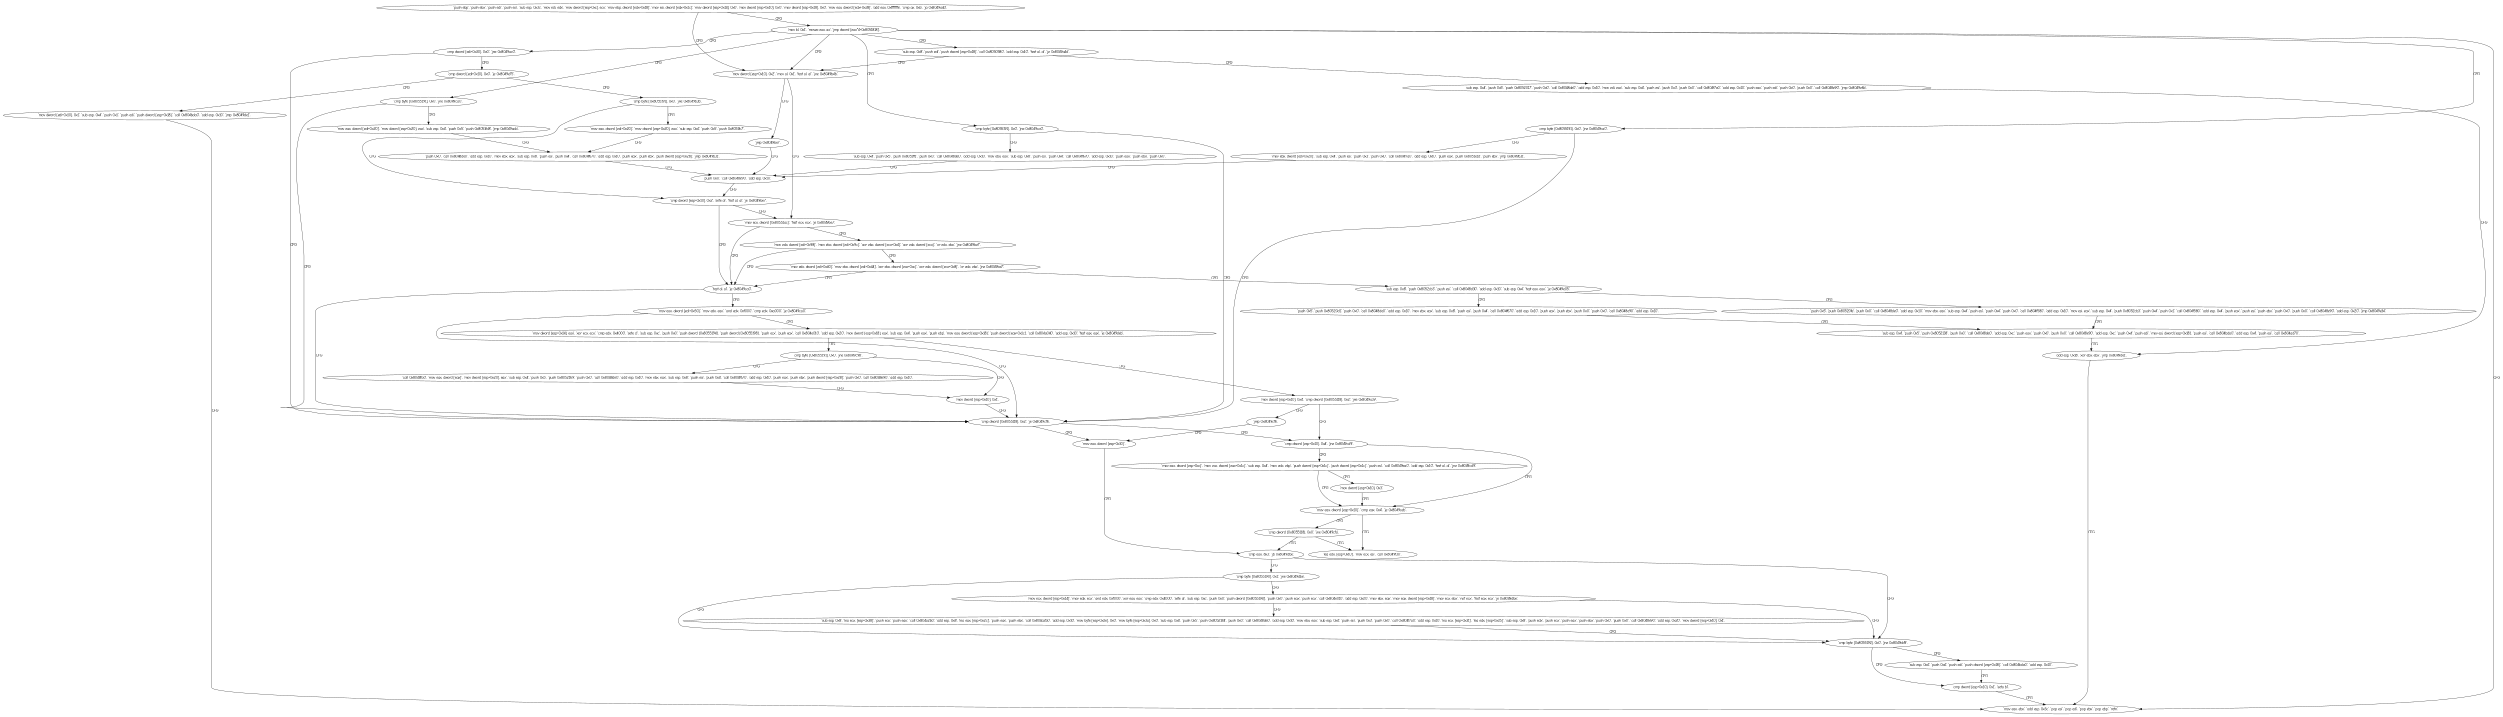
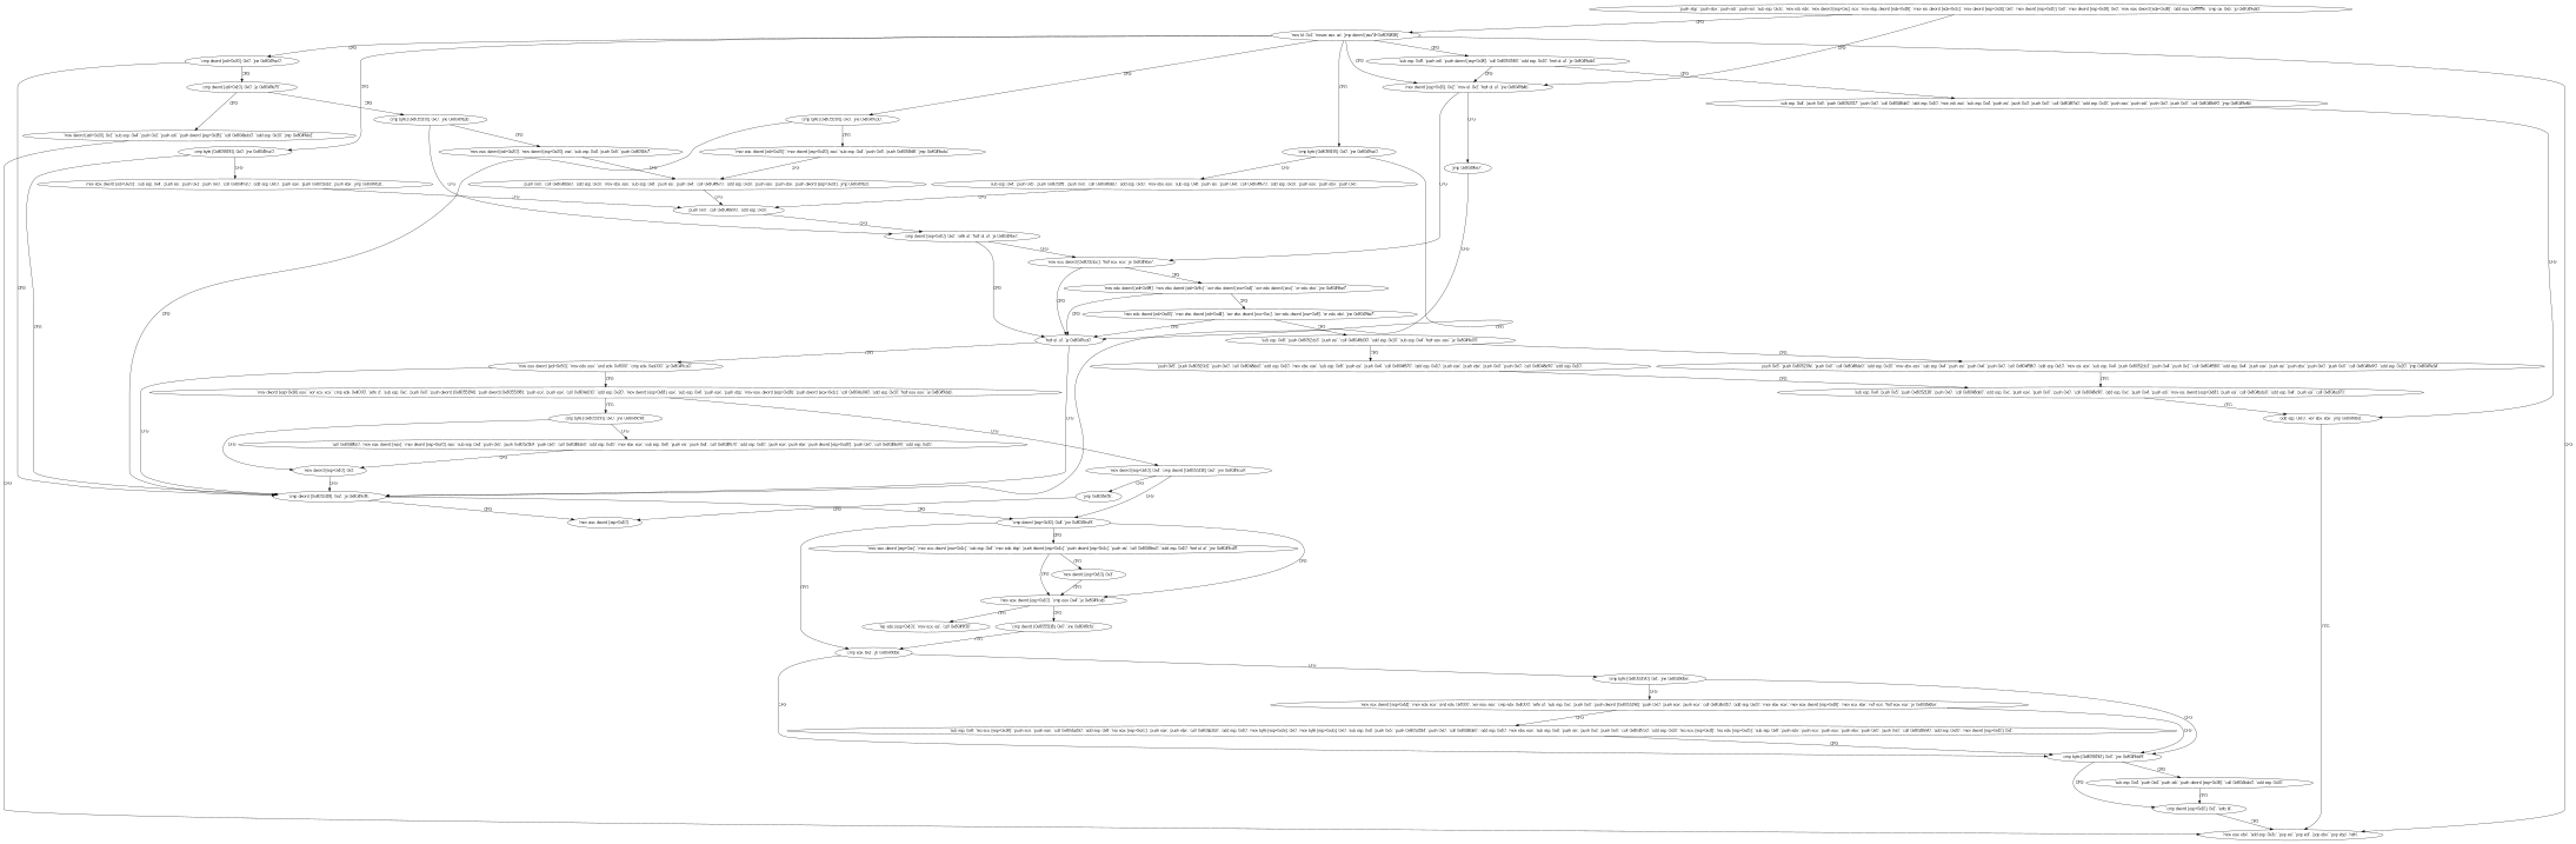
  digraph {
    fontname="Comic Neue"
    node [fontname="Comic Neue"]
    edge [fontname="Comic Neue"]
    n1 [label="'push ebp', 'push ebx', 'push edi', 'push esi', 'sub esp, 0x3c', 'mov edi, edx', 'mov dword [esp+0xc], ecx', 'mov ebp, dword [edx+0x18]', 'mov esi, dword [edx+0x1c]', 'mov dword [esp+0x14], 0x0', 'mov dword [esp+0x10], 0x0', 'mov dword [esp+0x18], 0x0', 'mov eax, dword [edx+0x38]', 'add eax, 0xfffffffe', 'cmp ax, 0xb', 'ja 0x8049a4d', "]
    n2 [label="'mov dword [esp+0x10], 0x2', 'mov al, 0x1', 'test al, al', 'jne 0x8049b4b', "]
    n3 [label="'mov bl, 0x1', 'movzx eax, ax', 'jmp dword [eax*4+0x8051818]', "]
    n4 [label="'mov ecx, dword [0x80551ac]', 'test ecx, ecx', 'je 0x8049be7', "]
    n5 [label="'jmp 0x8049be7', "]
    n6 [label="'sub esp, 0x8', 'push edi', 'push dword [esp+0x18]', 'call 0x8050580', 'add esp, 0x10', 'test al, al', 'je 0x8049a4d', "]
    n7 [label="'cmp byte [0x8055191], 0x0', 'jne 0x8049ca0', "]
    n8 [label="'cmp byte [0x8055191], 0x0', 'jne 0x8049ca0', "]
    n9 [label="'cmp dword [edi+0x30], 0x0', 'jne 0x8049ac0', "]
    n10 [label="'cmp byte [0x8055191], 0x0', 'jne 0x8049ca0', "]
    n11 [label="'mov eax, ebx', 'add esp, 0x3c', 'pop esi', 'pop edi', 'pop ebx', 'pop ebp', 'retn', "]
    n12 [label="'test al, al', 'je 0x8049ca0', "]
    n13 [label="'mov edx, dword [edi+0x98]', 'mov ebx, dword [edi+0x9c]', 'xor ebx, dword [ecx+0x4]', 'xor edx, dword [ecx]', 'or edx, ebx', 'jne 0x8049be7', "]
    n14 [label="'sub esp, 0x4', 'push 0x5', 'push 0x8052017', 'push 0x0', 'call 0x8048de0', 'add esp, 0x10', 'mov edi, eax', 'sub esp, 0x4', 'push esi', 'push 0x3', 'push 0x0', 'call 0x804f7a0', 'add esp, 0x10', 'push eax', 'push edi', 'push 0x0', 'push 0x0', 'call 0x8048e90', 'jmp 0x8049e6b', "]
    n15 [label="'cmp dword [0x8055118], 0x2', 'je 0x8049cf6', "]
    n16 [label="'mov eax, dword [edi+0x20]', 'mov dword [esp+0x20], eax', 'sub esp, 0x4', 'push 0x5', 'push 0x8051fd8', 'jmp 0x8049ada', "]
    n17 [label="'mov ebx, dword [edi+0x20]', 'sub esp, 0x4', 'push esi', 'push 0x3', 'push 0x0', 'call 0x804f7a0', 'add esp, 0x10', 'push eax', 'push 0x8051e1d', 'push ebx', 'jmp 0x8049b31', "]
    n18 [label="'cmp dword [edi+0x10], 0x0', 'je 0x8049e75', "]
    n19 [label="'sub esp, 0x4', 'push 0x5', 'push 0x8051ff1', 'push 0x0', 'call 0x8048de0', 'add esp, 0x10', 'mov ebx, eax', 'sub esp, 0x8', 'push esi', 'push 0x4', 'call 0x804f670', 'add esp, 0x10', 'push eax', 'push ebx', 'push 0x0', "]
    n20 [label="'mov eax, dword [edi+0x50]', 'mov edx, eax', 'and edx, 0xf000', 'cmp edx, 0xa000', 'je 0x8049ca0', "]
    n21 [label="'mov edx, dword [edi+0x40]', 'mov ebx, dword [edi+0x44]', 'xor ebx, dword [ecx+0xc]', 'xor edx, dword [ecx+0x8]', 'or edx, ebx', 'jne 0x8049be7', "]
-   n22 [label="'add esp, 0x18', 'xor ebx, ebx', 'jmp 0x8049de1',"]
+   n22 [label="'add esp, 0x10', 'xor ebx, ebx', 'jmp 0x8049de1', "]
    n23 [label="'mov eax, dword [esp+0x10]', "]
    n24 [label="'cmp dword [esp+0x10], 0x4', 'jne 0x8049cd9', "]
    n25 [label="'push 0x0', 'call 0x8048de0', 'add esp, 0x10', 'mov ebx, eax', 'sub esp, 0x8', 'push esi', 'push 0x4', 'call 0x804f670', 'add esp, 0x10', 'push eax', 'push ebx', 'push dword [esp+0x28]', 'jmp 0x8049b31', "]
    n26 [label="'push 0x0', 'call 0x8048e90', 'add esp, 0x10', "]
    n27 [label="'cmp byte [0x8055191], 0x0', 'jne 0x8049b3b', "]
    n28 [label="'cmp dword [esp+0x10], 0x2', 'sete al', 'test al, al', 'je 0x8049be7', "]
    n29 [label="'mov eax, dword [edi+0x20]', 'mov dword [esp+0x20], eax', 'sub esp, 0x4', 'push 0x5', 'push 0x8051fc7', "]
    n30 [label="'mov dword [edi+0x10], 0x1', 'sub esp, 0x4', 'push 0x1', 'push edi', 'push dword [esp+0x18]', 'call 0x804bda0', 'add esp, 0x10', 'jmp 0x8049de1', "]
    n31 [label="'mov dword [esp+0x14], eax', 'xor ecx, ecx', 'cmp edx, 0x4000', 'sete cl', 'sub esp, 0xc', 'push 0x0', 'push dword [0x8055194]', 'push dword [0x8055198]', 'push ecx', 'push eax', 'call 0x804e010', 'add esp, 0x20', 'mov dword [esp+0x18], eax', 'sub esp, 0x4', 'push eax', 'push ebp', 'mov eax, dword [esp+0x18]', 'push dword [eax+0x1c]', 'call 0x804a040', 'add esp, 0x10', 'test eax, eax', 'je 0x8049deb', "]
    n32 [label="'sub esp, 0x8', 'push 0x8052cb3', 'push esi', 'call 0x8048d30', 'add esp, 0x10', 'sub esp, 0x4', 'test eax, eax', 'je 0x8049e05', "]
    n33 [label="'cmp eax, 8x3', 'jb 0x8049dbe',"]
    n34 [label="'mov eax, dword [esp+0x10]', 'cmp eax, 0x4', 'je 0x8049ceb', "]
    n35 [label="'mov eax, dword [esp+0xc]', 'mov ecx, dword [eax+0x1c]', 'sub esp, 0x4', 'mov edx, ebp', 'push dword [esp+0x1c]', 'push dword [esp+0x1c]', 'push esi', 'call 0x8049ea0', 'add esp, 0x10', 'test al, al', 'jne 0x8049cd9', "]
    n36 [label="'mov dword [esp+0x10], 0x4', 'cmp dword [0x8055118], 0x2', 'jne 0x8049ca9', "]
    n37 [label="'cmp byte [0x8055191], 0x0', 'jne 0x8049c98', "]
    n38 [label="'push 0x5', 'push 0x80520d1', 'push 0x0', 'call 0x8048de0', 'add esp, 0x10', 'mov ebx, eax', 'sub esp, 0x8', 'push esi', 'push 0x4', 'call 0x804f670', 'add esp, 0x10', 'push eax', 'push ebx', 'push 0x0', 'push 0x0', 'call 0x8048e90', 'add esp, 0x10', "]
    n39 [label="'push 0x5', 'push 0x80520fe', 'push 0x0', 'call 0x8048de0', 'add esp, 0x10', 'mov ebx, eax', 'sub esp, 0x4', 'push esi', 'push 0x4', 'push 0x0', 'call 0x804f580', 'add esp, 0x10', 'mov esi, eax', 'sub esp, 0x4', 'push 0x8052cb3', 'push 0x4', 'push 0x1', 'call 0x804f580', 'add esp, 0x4', 'push eax', 'push esi', 'push ebx', 'push 0x0', 'push 0x0', 'call 0x8048e90', 'add esp, 0x20', 'jmp 0x8049e34', "]
    n40 [label="'cmp byte [0x8055192], 0x0', 'jne 0x8049dd9', "]
    n41 [label="'cmp byte [0x8055190], 0x1', 'jne 0x8049dbe', "]
    n42 [label="'lea edx, [esp+0x10]', 'mov ecx, esi', 'call 0x8049f30', "]
    n43 [label="'cmp dword [0x8055118], 0x0', 'jne 0x8049cfa', "]
    n44 [label="'mov dword [esp+0x10], 0x3', "]
    n45 [label="'jmp 0x8049cf6', "]
    n46 [label="'mov dword [esp+0x10], 0x1', "]
    n47 [label="'call 0x8048fa0', 'mov eax, dword [eax]', 'mov dword [esp+0x20], eax', 'sub esp, 0x4', 'push 0x5', 'push 0x8052169', 'push 0x0', 'call 0x8048de0', 'add esp, 0x10', 'mov ebx, eax', 'sub esp, 0x8', 'push esi', 'push 0x4', 'call 0x804f670', 'add esp, 0x10', 'push eax', 'push ebx', 'push dword [esp+0x28]', 'push 0x0', 'call 0x8048e90', 'add esp, 0x10', "]
    n48 [label="'sub esp, 0x4', 'push 0x5', 'push 0x8052138', 'push 0x0', 'call 0x8048de0', 'add esp, 0xc', 'push eax', 'push 0x0', 'push 0x0', 'call 0x8048e90', 'add esp, 0xc', 'push 0x4', 'push edi', 'mov esi, dword [esp+0x18]', 'push esi', 'call 0x804bda0', 'add esp, 0x4', 'push esi', 'call 0x804ad70', "]
    n49 [label="'cmp dword [esp+0x10], 0x1', 'seta bl', "]
    n50 [label="'sub esp, 0x4', 'push 0x4', 'push edi', 'push dword [esp+0x18]', 'call 0x804bda0', 'add esp, 0x10', "]
    n51 [label="'mov ecx, dword [esp+0x14]', 'mov edx, ecx', 'and edx, 0xf000', 'xor eax, eax', 'cmp edx, 0x4000', 'sete al', 'sub esp, 0xc', 'push 0x0', 'push dword [0x8055194]', 'push 0x0', 'push eax', 'push ecx', 'call 0x804e010', 'add esp, 0x20', 'mov ebx, eax', 'mov eax, dword [esp+0x18]', 'mov ecx, ebx', 'not ecx', 'test eax, ecx', 'je 0x8049dbe', "]
    n52 [label="'sub esp, 0x8', 'lea ecx, [esp+0x38]', 'push ecx', 'push eax', 'call 0x804a2b0', 'add esp, 0x8', 'lea eax, [esp+0x2c]', 'push eax', 'push ebx', 'call 0x804a2b0', 'add esp, 0x10', 'mov byte [esp+0x2e], 0x0', 'mov byte [esp+0x3a], 0x0', 'sub esp, 0x4', 'push 0x5', 'push 0x8052184', 'push 0x0', 'call 0x8048de0', 'add esp, 0x10', 'mov ebx, eax', 'sub esp, 0x4', 'push esi', 'push 0x3', 'push 0x0', 'call 0x804f7a0', 'add esp, 0x10', 'lea ecx, [esp+0x31]', 'lea edx, [esp+0x25]', 'sub esp, 0x8', 'push edx', 'push ecx', 'push eax', 'push ebx', 'push 0x0', 'push 0x0', 'call 0x8048e90', 'add esp, 0x20', 'mov dword [esp+0x10], 0x1', "]
    n1 -> n2 [label=CFG]
    n1 -> n3 [label=CFG]
    n2 -> n4 [label=CFG]
    n2 -> n5 [label=CFG]
    n3 -> n2 [label=CFG]
    n3 -> n6 [label=CFG]
    n3 -> n7 [label=CFG]
    n3 -> n8 [label=CFG]
    n3 -> n9 [label=CFG]
    n3 -> n10 [label=CFG]
    n3 -> n11 [label=CFG]
    n4 -> n12 [label=CFG]
    n4 -> n13 [label=CFG]
-   n5 -> n26 [label=CFG]
+   n5 -> n12 [label=CFG]
    n6 -> n2 [label=CFG]
    n6 -> n14 [label=CFG]
    n7 -> n15 [label=CFG]
    n7 -> n16 [label=CFG]
    n8 -> n15 [label=CFG]
    n8 -> n17 [label=CFG]
    n9 -> n15 [label=CFG]
    n9 -> n18 [label=CFG]
    n10 -> n15 [label=CFG]
    n10 -> n19 [label=CFG]
    n12 -> n15 [label=CFG]
    n12 -> n20 [label=CFG]
    n13 -> n12 [label=CFG]
    n13 -> n21 [label=CFG]
    n14 -> n22 [label=CFG]
    n15 -> n23 [label=CFG]
    n15 -> n24 [label=CFG]
    n16 -> n25 [label=CFG]
    n17 -> n26 [label=CFG]
    n18 -> n27 [label=CFG]
    n18 -> n30 [label=CFG]
    n19 -> n26 [label=CFG]
    n20 -> n15 [label=CFG]
    n20 -> n31 [label=CFG]
    n21 -> n12 [label=CFG]
    n21 -> n32 [label=CFG]
    n22 -> n11 [label=CFG]
-   n23 -> n33 [label=CFG]
+   n24 -> n33 [label=CFG]
    n24 -> n34 [label=CFG]
    n24 -> n35 [label=CFG]
    n25 -> n26 [label=CFG]
    n26 -> n28 [label=CFG]
    n27 -> n28 [label=CFG]
    n27 -> n29 [label=CFG]
    n28 -> n4 [label=CFG]
    n28 -> n12 [label=CFG]
    n29 -> n25 [label=CFG]
    n30 -> n11 [label=CFG]
    n31 -> n36 [label=CFG]
    n31 -> n37 [label=CFG]
    n32 -> n38 [label=CFG]
    n32 -> n39 [label=CFG]
    n33 -> n40 [label=CFG]
    n33 -> n41 [label=CFG]
    n34 -> n42 [label=CFG]
    n34 -> n43 [label=CFG]
    n35 -> n34 [label=CFG]
    n35 -> n44 [label=CFG]
    n36 -> n24 [label=CFG]
    n36 -> n45 [label=CFG]
    n37 -> n46 [label=CFG]
    n37 -> n47 [label=CFG]
    n38 -> n48 [label=CFG]
    n39 -> n48 [label=CFG]
    n40 -> n49 [label=CFG]
    n40 -> n50 [label=CFG]
    n41 -> n40 [label=CFG]
    n41 -> n51 [label=CFG]
    n43 -> n33 [label=CFG]
-   n43 -> n42 [label=CFG]
    n44 -> n34 [label=CFG]
    n45 -> n23 [label=CFG]
    n46 -> n15 [label=CFG]
    n47 -> n46 [label=CFG]
    n48 -> n22 [label=CFG]
    n49 -> n11 [label=CFG]
    n50 -> n49 [label=CFG]
    n51 -> n40 [label=CFG]
    n51 -> n52 [label=CFG]
    n52 -> n40 [label=CFG]
  }
